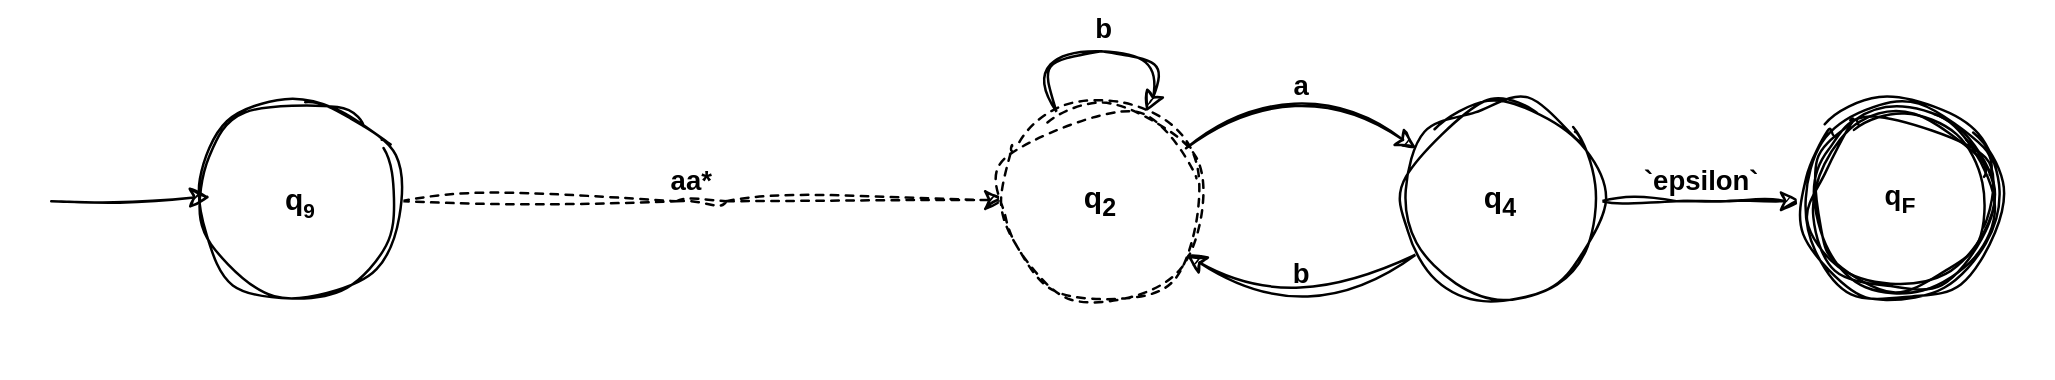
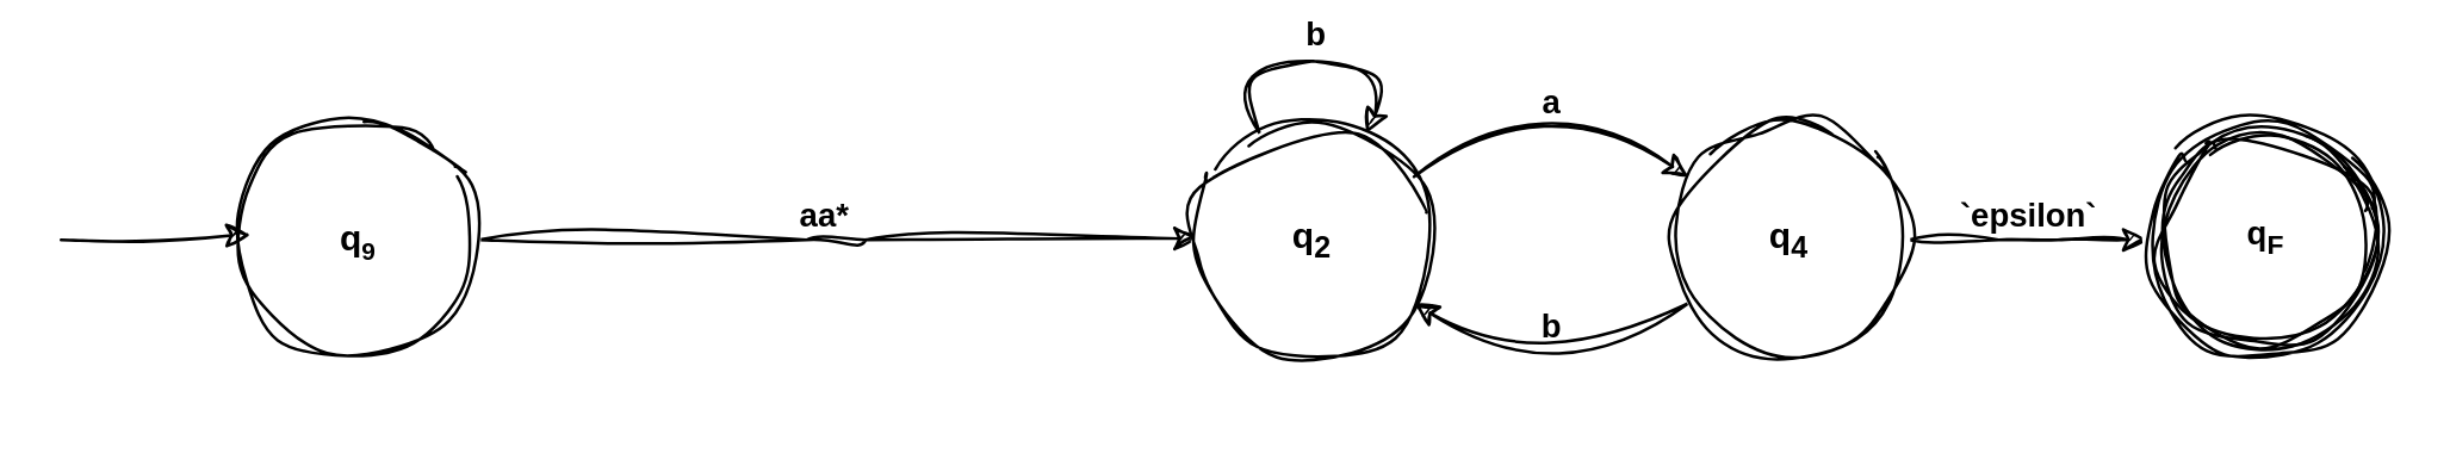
  <mxCell id="0" />
  <mxCell id="1" parent="0" />
- <mxCell id="2" value="" style="edgeStyle=orthogonalEdgeStyle;rounded=1;orthogonalLoop=1;jettySize=auto;html=1;fontStyle=1;labelBackgroundColor=none;fontColor=default;verticalAlign=bottom;labelBorderColor=none;sketch=1;curveFitting=1;jiggle=2;entryX=0.021;entryY=0.494;entryDx=0;entryDy=0;entryPerimeter=0;dashed=1;" parent="1" source="4" target="9" edge="1"><mxGeometry relative="1" as="geometry"><mxPoint x="240" y="80" as="targetPoint" /></mxGeometry></mxCell>
+ <mxCell id="2" value="" style="edgeStyle=orthogonalEdgeStyle;rounded=1;orthogonalLoop=1;jettySize=auto;html=1;fontStyle=1;labelBackgroundColor=none;fontColor=default;verticalAlign=bottom;labelBorderColor=none;sketch=1;curveFitting=1;jiggle=2;entryX=0.021;entryY=0.494;entryDx=0;entryDy=0;entryPerimeter=0;" parent="1" source="4" target="9" edge="1"><mxGeometry relative="1" as="geometry"><mxPoint x="240" y="80" as="targetPoint" /></mxGeometry></mxCell>
  <mxCell id="3" value="aa*" style="edgeLabel;html=1;align=center;verticalAlign=bottom;resizable=0;points=[];fontStyle=1;labelBackgroundColor=none;labelBorderColor=none;rounded=1;sketch=1;curveFitting=1;jiggle=2;" parent="2" connectable="0" vertex="1"><mxGeometry x="-0.054" relative="1" as="geometry"><mxPoint as="offset" /></mxGeometry></mxCell>
  <mxCell id="4" value="q&lt;span style=&quot;font-size: 10px;&quot;&gt;&lt;sub&gt;9&lt;/sub&gt;&lt;/span&gt;" style="ellipse;whiteSpace=wrap;html=1;aspect=fixed;fontStyle=1;labelBackgroundColor=none;labelBorderColor=none;rounded=1;sketch=1;curveFitting=1;jiggle=2;" parent="1" vertex="1"><mxGeometry x="80" y="40" width="80" height="80" as="geometry" /></mxCell>
  <mxCell id="5" value="" style="edgeStyle=none;shape=connector;curved=1;rounded=1;orthogonalLoop=1;jettySize=auto;html=1;labelBackgroundColor=none;align=center;verticalAlign=bottom;fontFamily=Helvetica;fontSize=11;fontColor=default;endArrow=classic;fontStyle=1;labelBorderColor=none;sketch=1;curveFitting=1;jiggle=2;" parent="1" source="9" target="14" edge="1"><mxGeometry relative="1" as="geometry"><Array as="points"><mxPoint x="520" y="30" /></Array></mxGeometry></mxCell>
  <mxCell id="6" value="a" style="edgeLabel;html=1;align=center;verticalAlign=bottom;resizable=0;points=[];fontSize=11;fontFamily=Helvetica;fontStyle=1;labelBackgroundColor=none;labelBorderColor=none;rounded=1;sketch=1;curveFitting=1;jiggle=2;" parent="5" connectable="0" vertex="1"><mxGeometry x="-0.117" y="-10" relative="1" as="geometry"><mxPoint as="offset" /></mxGeometry></mxCell>
  <mxCell id="7" value="" style="edgeStyle=none;shape=connector;curved=1;rounded=1;orthogonalLoop=1;jettySize=auto;html=1;labelBackgroundColor=none;align=center;verticalAlign=bottom;fontFamily=Helvetica;fontSize=11;fontColor=default;endArrow=classic;fontStyle=1;labelBorderColor=none;sketch=1;curveFitting=1;jiggle=2;" parent="1" source="9" target="9" edge="1"><mxGeometry relative="1" as="geometry"><mxPoint x="440" y="-80" as="targetPoint" /><Array as="points"><mxPoint x="410" y="20" /><mxPoint x="470" y="20" /></Array></mxGeometry></mxCell>
  <mxCell id="8" value="b" style="edgeLabel;html=1;align=center;verticalAlign=bottom;resizable=0;points=[];fontSize=11;fontFamily=Helvetica;fontStyle=1;labelBackgroundColor=none;labelBorderColor=none;rounded=1;sketch=1;curveFitting=1;jiggle=2;" parent="7" connectable="0" vertex="1"><mxGeometry x="0.037" y="1" relative="1" as="geometry"><mxPoint x="-1" as="offset" /></mxGeometry></mxCell>
- <mxCell id="9" value="q&lt;sub&gt;2&lt;/sub&gt;" style="ellipse;whiteSpace=wrap;html=1;aspect=fixed;fontStyle=1;labelBackgroundColor=none;labelBorderColor=none;rounded=1;sketch=1;curveFitting=1;jiggle=2;dashed=1;" parent="1" vertex="1"><mxGeometry x="400" y="40" width="80" height="80" as="geometry" /></mxCell>
+ <mxCell id="9" value="q&lt;sub&gt;2&lt;/sub&gt;" style="ellipse;whiteSpace=wrap;html=1;aspect=fixed;fontStyle=1;labelBackgroundColor=none;labelBorderColor=none;rounded=1;sketch=1;curveFitting=1;jiggle=2;" parent="1" vertex="1"><mxGeometry x="400" y="40" width="80" height="80" as="geometry" /></mxCell>
  <mxCell id="10" value="" style="edgeStyle=orthogonalEdgeStyle;rounded=1;orthogonalLoop=1;jettySize=auto;html=1;fontStyle=1;labelBackgroundColor=none;fontColor=default;verticalAlign=bottom;labelBorderColor=none;sketch=1;curveFitting=1;jiggle=2;" parent="1" source="14" edge="1"><mxGeometry relative="1" as="geometry"><mxPoint x="720" y="80" as="targetPoint" /></mxGeometry></mxCell>
  <mxCell id="11" value="`epsilon`" style="edgeLabel;html=1;align=center;verticalAlign=bottom;resizable=0;points=[];fontStyle=1;labelBackgroundColor=none;labelBorderColor=none;rounded=1;sketch=1;curveFitting=1;jiggle=2;" parent="10" connectable="0" vertex="1"><mxGeometry x="0.006" relative="1" as="geometry"><mxPoint x="-1" as="offset" /></mxGeometry></mxCell>
  <mxCell id="12" value="" style="edgeStyle=none;shape=connector;curved=1;rounded=1;orthogonalLoop=1;jettySize=auto;html=1;labelBackgroundColor=none;align=center;verticalAlign=bottom;fontFamily=Helvetica;fontSize=11;fontColor=default;endArrow=classic;fontStyle=1;labelBorderColor=none;sketch=1;curveFitting=1;jiggle=2;" parent="1" source="14" target="9" edge="1"><mxGeometry relative="1" as="geometry"><Array as="points"><mxPoint x="520" y="130" /></Array></mxGeometry></mxCell>
  <mxCell id="13" value="b" style="edgeLabel;html=1;align=center;verticalAlign=bottom;resizable=0;points=[];fontSize=11;fontFamily=Helvetica;fontStyle=1;labelBackgroundColor=none;labelBorderColor=none;rounded=1;sketch=1;curveFitting=1;jiggle=2;" parent="12" connectable="0" vertex="1"><mxGeometry x="0.136" y="-11" relative="1" as="geometry"><mxPoint as="offset" /></mxGeometry></mxCell>
  <mxCell id="14" value="q&lt;sub&gt;4&lt;/sub&gt;" style="ellipse;whiteSpace=wrap;html=1;aspect=fixed;fontStyle=1;labelBackgroundColor=none;labelBorderColor=none;rounded=1;sketch=1;curveFitting=1;jiggle=2;" parent="1" vertex="1"><mxGeometry x="560" y="40" width="80" height="80" as="geometry" /></mxCell>
  <mxCell id="15" value="q&lt;sub&gt;F&lt;/sub&gt;" style="ellipse;shape=doubleEllipse;whiteSpace=wrap;html=1;aspect=fixed;fontFamily=Helvetica;fontSize=11;fontStyle=1;labelBackgroundColor=none;labelBorderColor=none;rounded=1;sketch=1;curveFitting=1;jiggle=2;" parent="1" vertex="1"><mxGeometry x="720" y="40" width="80" height="80" as="geometry" /></mxCell>
  <mxCell id="16" value="" style="endArrow=classic;html=1;rounded=0;sketch=1;hachureGap=4;jiggle=2;curveFitting=1;fontFamily=Architects Daughter;fontSource=https%3A%2F%2Ffonts.googleapis.com%2Fcss%3Ffamily%3DArchitects%2BDaughter;fontSize=16;entryX=0.045;entryY=0.479;entryDx=0;entryDy=0;entryPerimeter=0;" parent="1" target="4" edge="1"><mxGeometry width="50" height="50" relative="1" as="geometry"><mxPoint x="20" y="80" as="sourcePoint" /><mxPoint x="50" y="30" as="targetPoint" /></mxGeometry></mxCell>
